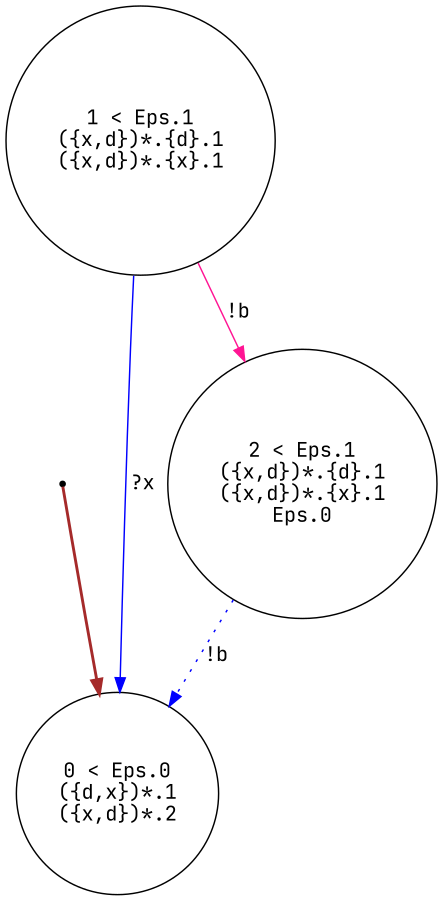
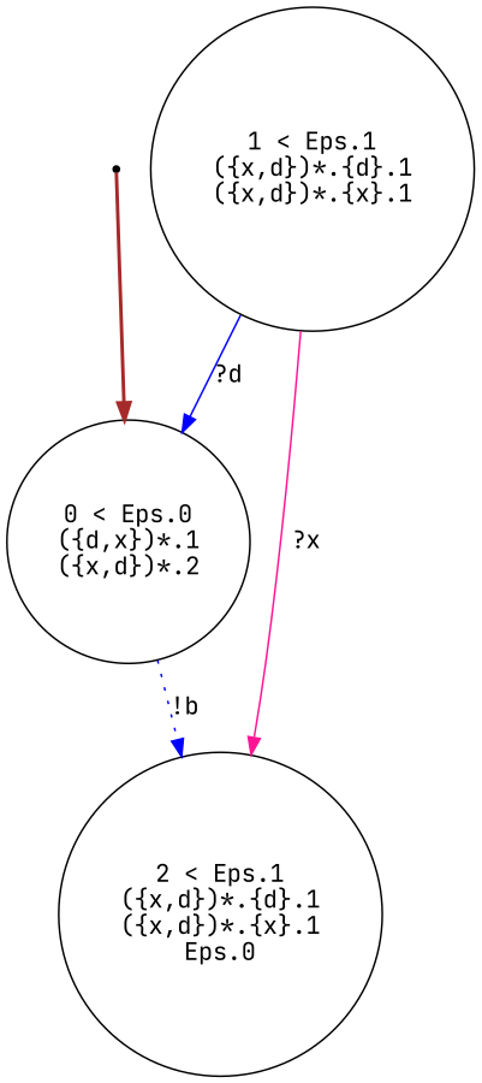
  digraph {
    fontname="JetBrains Mono"
    node [fontname="JetBrains Mono" shape=circle]
    edge [color=blue fontname="JetBrains Mono" style=solid]
    ENTRY [shape=point]
    n2 [label="0 < Eps.0\n({d,x})*.1\n({x,d})*.2\n"]
    n3 [label="2 < Eps.1\n({x,d})*.{d}.1\n({x,d})*.{x}.1\nEps.0\n"]
    n4 [label="1 < Eps.1\n({x,d})*.{d}.1\n({x,d})*.{x}.1\n"]
    ENTRY -> n2 [color=brown style=bold]
-   n3 -> n2 [label="!b" style=dotted]
-   n4 -> n2 [label="?x"]
-   n4 -> n3 [color=deeppink label="!b"]
+   n2 -> n3 [label="!b" style=dotted]
+   n4 -> n2 [label="?d"]
+   n4 -> n3 [color=deeppink label="?x"]
  }
